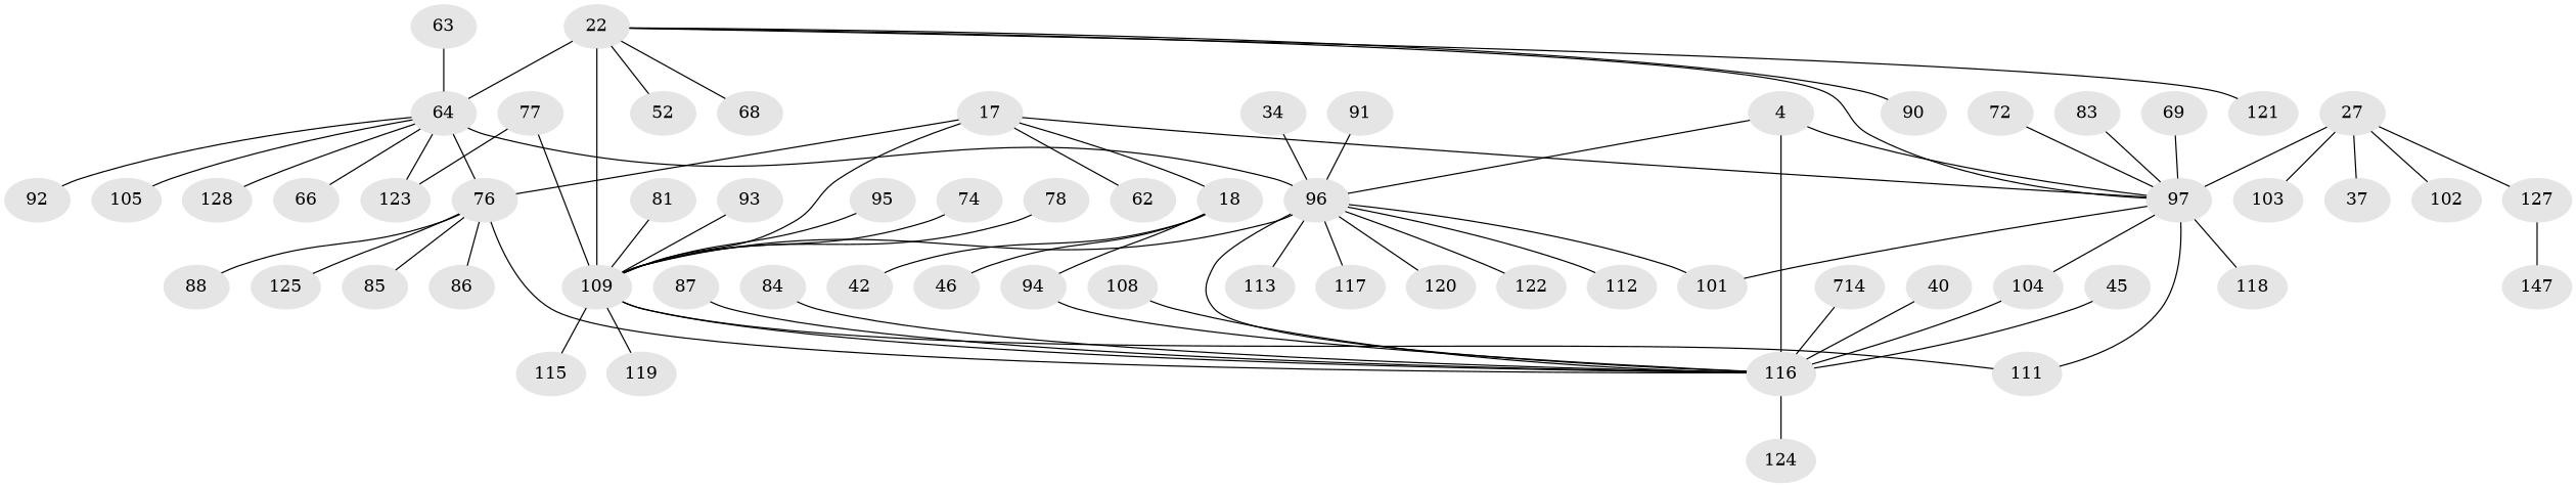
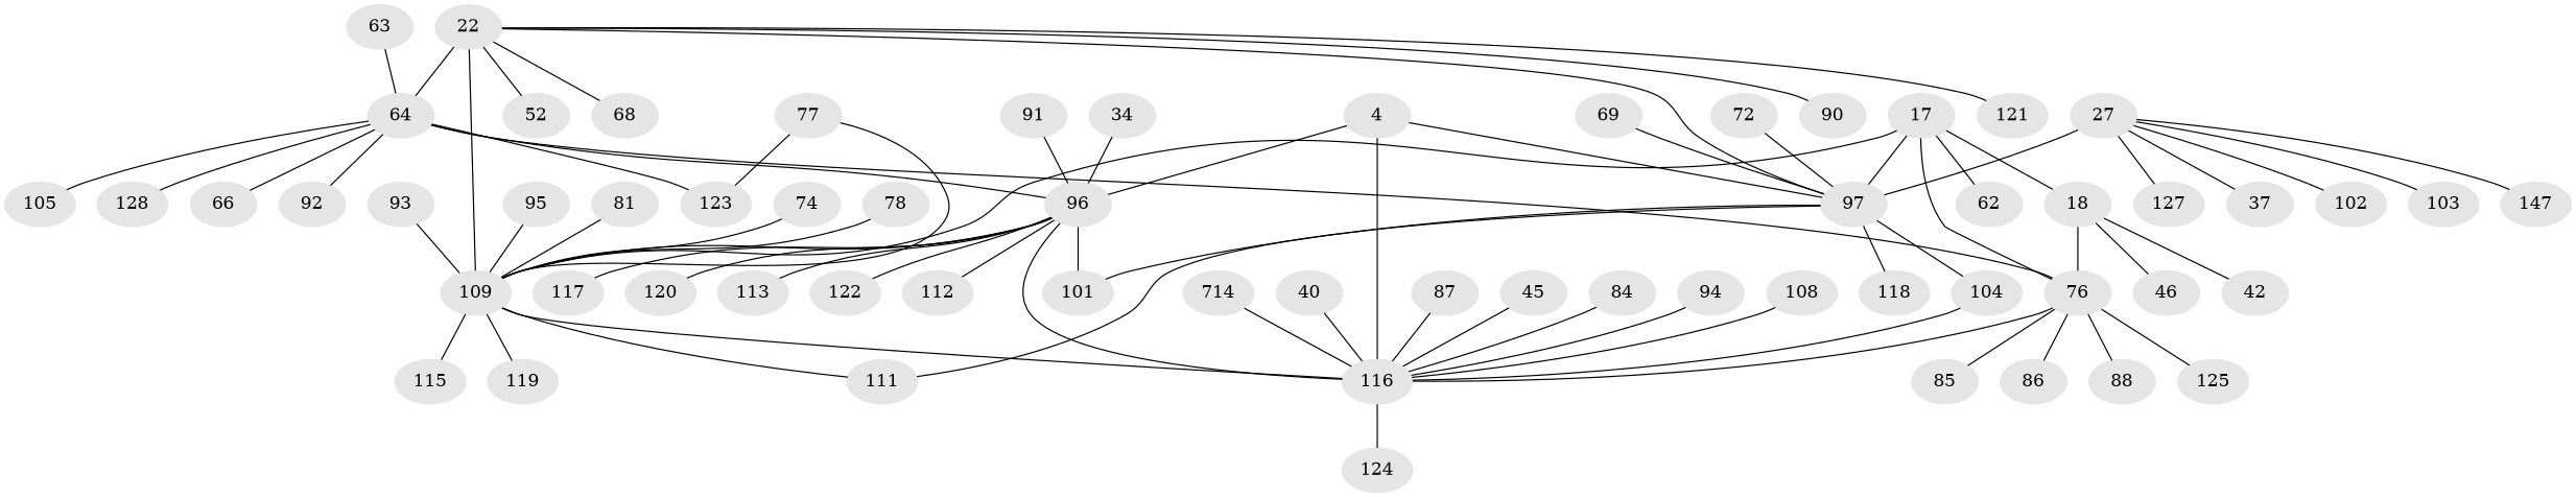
  graph {
    node [color=gray90 style=filled]
    4 [super="+3"]
    96 [super="+61+75+87+57"]
    97 [super="+67"]
    116 [super="+99"]
    109 [super="+23+24+32+33+39+44+51+65"]
    112
    113 [super="+89"]
    117
    120
    122
    101 [super="+58"]
    104
    111
    118
    124
    17 [super="+14"]
    18 [super="+13"]
    62
    76 [super="+70"]
    42
    46
    85
    86
    88
    125 [super="+79"]
    115
    119
    22 [super="+20"]
    52
    64 [super="+49+59+12+10+38+43+56"]
    68
    90
    121 [super="+54+71"]
    66
    92
    105
    123
    128 [super="+126"]
    27 [super="+26"]
    37
    102 [super="+100"]
    103 [super="+98"]
    n43 [label=147]
    127
    34
    40
    45
    63
    69
    72
    74
    77
    78
    n54 [label=87]
    81
-   83
    84 [super="+41"]
    91
    93
    94 [super="+82"]
    95
    108
    n63 [label=714 super="+110"]
    4 -- 96
    4 -- 97
    4 -- 116 [weight=8]
    96 -- 116 [weight=2]
    96 -- 109
    96 -- 112
    96 -- 113
    96 -- 117
    96 -- 120
    96 -- 122
    96 -- 101 [weight=3]
    97 -- 101
    97 -- 104
    97 -- 111
    97 -- 118
    116 -- 124
    109 -- 116 [weight=2]
    109 -- 111
    109 -- 115
    109 -- 119
    104 -- 116
    17 -- 97
    17 -- 109 [weight=2]
    17 -- 18 [weight=4]
    17 -- 62
    17 -- 76 [weight=4]
-   18 -- 94 [weight=4]
+   18 -- 76 [weight=4]
    18 -- 42
    18 -- 46
    76 -- 116
    76 -- 85
    76 -- 86
    76 -- 88
    76 -- 125
    22 -- 97
    22 -- 109 [weight=8]
    22 -- 52
    22 -- 64
    22 -- 68
    22 -- 90
    22 -- 121
    64 -- 96 [weight=8]
    64 -- 76
    64 -- 66
    64 -- 92
    64 -- 105
    64 -- 123
    64 -- 128
    27 -- 97 [weight=8]
    27 -- 37
    27 -- 102
    27 -- 103
-   127 -- n43
+   27 -- n43
    27 -- 127
    34 -- 96
    40 -- 116
    45 -- 116
    63 -- 64
    69 -- 97
    72 -- 97
    74 -- 109
    77 -- 109
    77 -- 123
    78 -- 109
    n54 -- 116
    81 -- 109
-   83 -- 97
    84 -- 116
    91 -- 96
    93 -- 109
    94 -- 116
    95 -- 109
    108 -- 116
    n63 -- 116
  }
